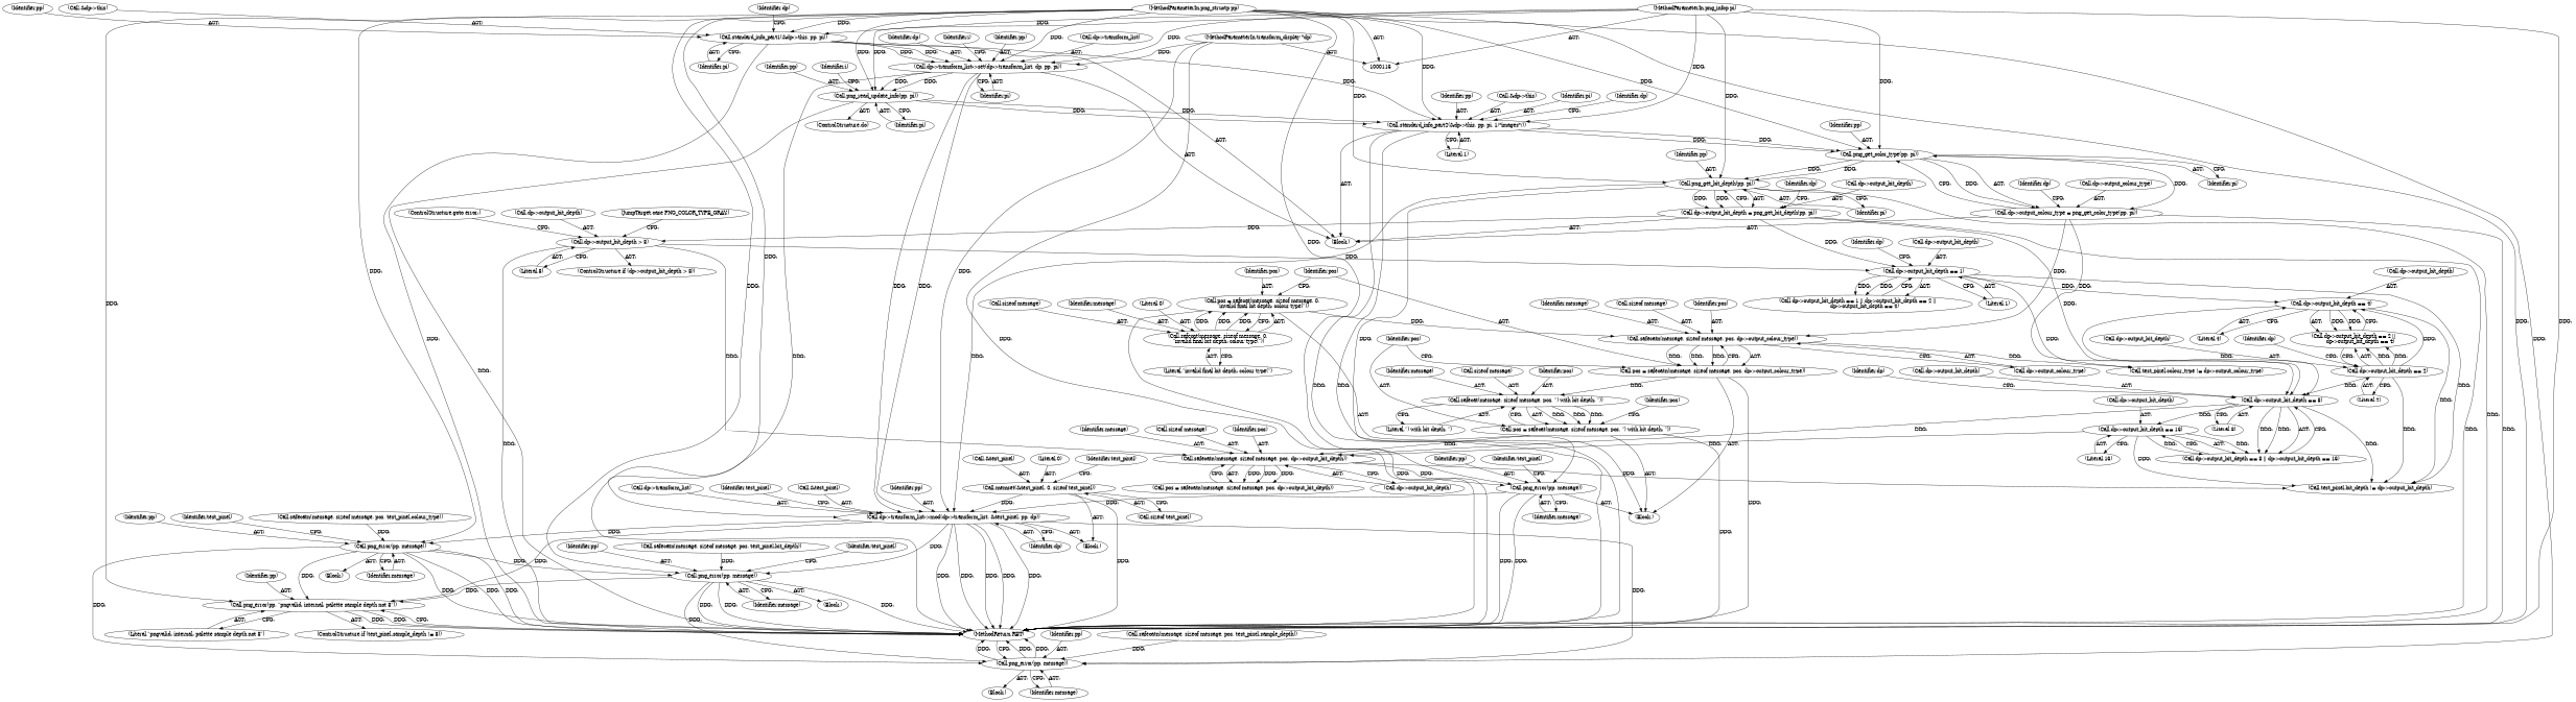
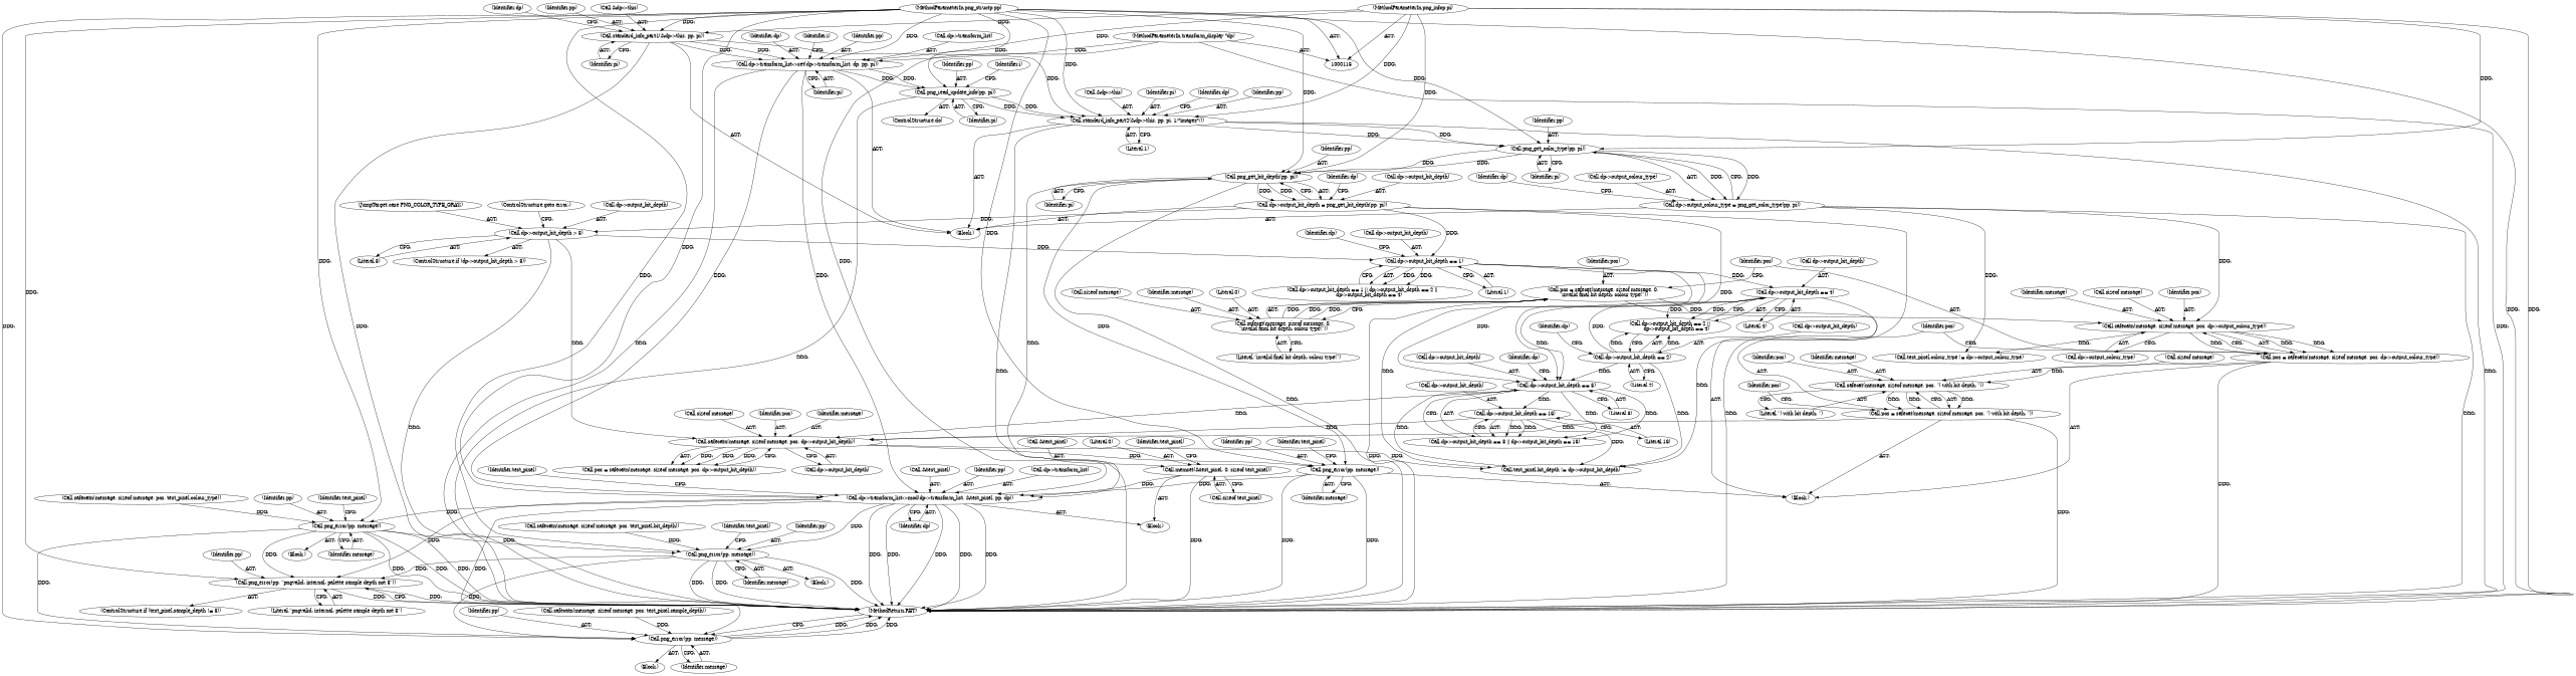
  digraph {
    n1 [label="(Call,dp->transform_list->mod(dp->transform_list, &test_pixel, pp, dp))"]
    n2 [label="(Call,png_error(pp, message))"]
    n3 [label="(Call,png_error(pp, message))"]
    n4 [label="(Call,png_error(pp, \"pngvalid: internal: palette sample depth not 8\"))"]
    n5 [label="(Call,png_error(pp, message))"]
    n6 [label="(Block,)"]
    n7 [label="(Identifier,dp)"]
    n8 [label="(MethodReturn,RET)"]
    n9 [label="(Identifier,message)"]
    n10 [label="(Block,)"]
    n11 [label="(Identifier,message)"]
    n12 [label="(Block,)"]
    n13 [label="(Literal,\"pngvalid: internal: palette sample depth not 8\")"]
    n14 [label="(ControlStructure,if (test_pixel.sample_depth != 8))"]
    n15 [label="(Block,)"]
    n16 [label="(Identifier,message)"]
    n17 [label="(Call,dp->transform_list->set(dp->transform_list, dp, pp, pi))"]
    n18 [label="(Call,png_read_update_info(pp, pi))"]
    n19 [label="(Identifier,pi)"]
    n20 [label="(Block,)"]
    n21 [label="(Call,standard_info_part2(&dp->this, pp, pi, 1/*images*/))"]
    n22 [label="(ControlStructure,do)"]
    n23 [label="(Identifier,pi)"]
    n24 [label="(MethodParameterIn,transform_display *dp)"]
    1000116
    n26 [label="(Call,standard_info_part1(&dp->this, pp, pi))"]
    n27 [label="(Identifier,pi)"]
    n28 [label="(Call,png_get_color_type(pp, pi))"]
    n29 [label="(Literal,1)"]
    n30 [label="(MethodParameterIn,png_structp pp)"]
    n31 [label="(Call,png_get_bit_depth(pp, pi))"]
    n32 [label="(Call,png_error(pp, message))"]
    n33 [label="(Call,dp->output_bit_depth = png_get_bit_depth(pp, pi))"]
    n34 [label="(Identifier,pi)"]
    n35 [label="(Call,dp->output_colour_type = png_get_color_type(pp, pi))"]
    n36 [label="(Identifier,pi)"]
    n37 [label="(Block,)"]
    n38 [label="(Identifier,message)"]
    n39 [label="(MethodParameterIn,png_infop pi)"]
    n40 [label="(Call,memset(&test_pixel, 0, sizeof test_pixel))"]
    n41 [label="(Call,sizeof test_pixel)"]
    n42 [label="(Call,dp->output_bit_depth > 8)"]
    n43 [label="(Call,dp->output_bit_depth == 1)"]
    n44 [label="(Call,dp->output_bit_depth == 8)"]
    n45 [label="(Call,safecatn(message, sizeof message, pos, dp->output_colour_type))"]
    n46 [label="(Call,test_pixel.colour_type != dp->output_colour_type)"]
    n47 [label="(Call,safecatn(message, sizeof message, pos, dp->output_bit_depth))"]
    n48 [label="(Call,dp->output_bit_depth)"]
    n49 [label="(Call,test_pixel.bit_depth != dp->output_bit_depth)"]
    n50 [label="(Call,pos = safecatn(message, sizeof message, pos, dp->output_bit_depth))"]
    n51 [label="(Call,pos = safecat(message, sizeof message, pos, \") with bit depth: \"))"]
    n52 [label="(Call,safecat(message, sizeof message, pos, \") with bit depth: \"))"]
    n53 [label="(Literal,\") with bit depth: \")"]
    n54 [label="(Call,pos = safecatn(message, sizeof message, pos, dp->output_colour_type))"]
    n55 [label="(Call,dp->output_colour_type)"]
    n56 [label="(Call,pos = safecat(message, sizeof message, 0,\n \"invalid final bit depth: colour type(\"))"]
    n57 [label="(Call,safecat(message, sizeof message, 0,\n \"invalid final bit depth: colour type(\"))"]
    n58 [label="(Literal,\"invalid final bit depth: colour type(\")"]
    n59 [label="(ControlStructure,if (dp->output_bit_depth > 8))"]
    n60 [label="(Literal,8)"]
    n61 [label="(Literal,1)"]
    n62 [label="(Call,dp->output_bit_depth == 1 || dp->output_bit_depth == 2 ||\n         dp->output_bit_depth == 4)"]
    n63 [label="(Call,dp->output_bit_depth == 4)"]
    n64 [label="(Call,dp->output_bit_depth == 16)"]
    n65 [label="(Call,dp->output_bit_depth == 8 || dp->output_bit_depth == 16)"]
    n66 [label="(Literal,8)"]
    n67 [label="(Literal,16)"]
    n68 [label="(Call,dp->output_bit_depth == 2)"]
    n69 [label="(Literal,2)"]
    n70 [label="(Call,dp->output_bit_depth == 2 ||\n         dp->output_bit_depth == 4)"]
    n71 [label="(Literal,4)"]
    n72 [label="(Identifier,pp)"]
    n73 [label="(Identifier,pos)"]
    n74 [label="(Identifier,pp)"]
    n75 [label="(Identifier,pos)"]
    n76 [label="(Identifier,dp)"]
    n77 [label="(Identifier,pos)"]
    n78 [label="(JumpTarget,case PNG_COLOR_TYPE_GRAY:)"]
    n79 [label="(Call,dp->transform_list)"]
    n80 [label="(Identifier,pp)"]
    n81 [label="(Identifier,dp)"]
    n82 [label="(Identifier,test_pixel)"]
    n83 [label="(Call,safecatn(message, sizeof message, pos, test_pixel.bit_depth))"]
    n84 [label="(Identifier,pp)"]
    n85 [label="(Identifier,message)"]
    n86 [label="(Identifier,pp)"]
    n87 [label="(Call,dp->output_bit_depth)"]
    n88 [label="(Call,dp->output_bit_depth)"]
    n89 [label="(Identifier,dp)"]
    n90 [label="(Identifier,dp)"]
    n91 [label="(Identifier,dp)"]
    n92 [label="(Identifier,i)"]
    n93 [label="(Identifier,pp)"]
    n94 [label="(Call,&test_pixel)"]
    n95 [label="(Call,sizeof message)"]
    n96 [label="(Call,safecatn(message, sizeof message, pos, test_pixel.colour_type))"]
    n97 [label="(Identifier,message)"]
    n98 [label="(Call,&dp->this)"]
    n99 [label="(Identifier,test_pixel)"]
    n100 [label="(Call,dp->output_bit_depth)"]
    n101 [label="(Identifier,pp)"]
    n102 [label="(Identifier,dp)"]
    n103 [label="(Identifier,pp)"]
    n104 [label="(Call,dp->output_colour_type)"]
    n105 [label="(Call,&test_pixel)"]
    n106 [label="(Identifier,message)"]
    n107 [label="(ControlStructure,goto error;)"]
    n108 [label="(Identifier,pp)"]
    n109 [label="(Literal,0)"]
    n110 [label="(Identifier,pos)"]
    n111 [label="(Call,dp->output_bit_depth)"]
    n112 [label="(Call,dp->output_bit_depth)"]
    n113 [label="(Identifier,pp)"]
    n114 [label="(Identifier,pos)"]
    n115 [label="(Identifier,dp)"]
    n116 [label="(Identifier,pp)"]
    n117 [label="(Identifier,pi)"]
    n118 [label="(Call,&dp->this)"]
    n119 [label="(Identifier,pp)"]
    n120 [label="(Call,sizeof message)"]
    n121 [label="(Call,dp->transform_list)"]
    n122 [label="(Identifier,pos)"]
    n123 [label="(Identifier,test_pixel)"]
    n124 [label="(Identifier,i)"]
    n125 [label="(Call,sizeof message)"]
    n126 [label="(Call,dp->output_bit_depth)"]
    n127 [label="(Identifier,dp)"]
    n128 [label="(Identifier,message)"]
    n129 [label="(Call,safecatn(message, sizeof message, pos, test_pixel.sample_depth))"]
    n130 [label="(Identifier,pos)"]
    n131 [label="(Literal,0)"]
    n132 [label="(Call,sizeof message)"]
    n133 [label="(Identifier,test_pixel)"]
    n134 [label="(Call,dp->output_bit_depth)"]
    n135 [label="(Identifier,test_pixel)"]
    n1 -> n2 [label="DDG: "]
    n1 -> n3 [label="DDG: "]
    n1 -> n4 [label="DDG: "]
    n1 -> n5 [label="DDG: "]
    n1 -> n6 [label="AST: "]
    n1 -> n7 [label="CFG: "]
    n1 -> n8 [label="DDG: "]
    n1 -> n8 [label="DDG: "]
    n1 -> n8 [label="DDG: "]
    n1 -> n8 [label="DDG: "]
    n1 -> n8 [label="DDG: "]
    n2 -> n3 [label="DDG: "]
    n2 -> n4 [label="DDG: "]
    n2 -> n5 [label="DDG: "]
    n2 -> n8 [label="DDG: "]
    n2 -> n8 [label="DDG: "]
    n2 -> n8 [label="DDG: "]
    n2 -> n9 [label="CFG: "]
    n2 -> n10 [label="AST: "]
    n3 -> n4 [label="DDG: "]
    n3 -> n5 [label="DDG: "]
    n3 -> n8 [label="DDG: "]
    n3 -> n8 [label="DDG: "]
    n3 -> n8 [label="DDG: "]
    n3 -> n11 [label="CFG: "]
    n3 -> n12 [label="AST: "]
    n4 -> n8 [label="DDG: "]
    n4 -> n8 [label="DDG: "]
    n4 -> n13 [label="CFG: "]
    n4 -> n14 [label="AST: "]
    n5 -> n8 [label="DDG: "]
    n5 -> n8 [label="DDG: "]
    n5 -> n8 [label="DDG: "]
    n5 -> n15 [label="AST: "]
    n5 -> n16 [label="CFG: "]
    n7 -> n1 [label="AST: "]
    n8 -> n4 [label="CFG: "]
    n8 -> n5 [label="CFG: "]
    n9 -> n2 [label="AST: "]
    n11 -> n3 [label="AST: "]
    n13 -> n4 [label="AST: "]
    n16 -> n5 [label="AST: "]
    n17 -> n1 [label="DDG: "]
    n17 -> n1 [label="DDG: "]
    n17 -> n8 [label="DDG: "]
    n17 -> n18 [label="DDG: "]
    n17 -> n18 [label="DDG: "]
    n17 -> n19 [label="CFG: "]
    n17 -> n20 [label="AST: "]
    n18 -> n8 [label="DDG: "]
    n18 -> n21 [label="DDG: "]
    n18 -> n21 [label="DDG: "]
    n18 -> n22 [label="AST: "]
    n18 -> n23 [label="CFG: "]
    n19 -> n17 [label="AST: "]
    n21 -> n8 [label="DDG: "]
    n21 -> n8 [label="DDG: "]
    n21 -> n20 [label="AST: "]
    n21 -> n28 [label="DDG: "]
    n21 -> n28 [label="DDG: "]
    n21 -> n29 [label="CFG: "]
    n23 -> n18 [label="AST: "]
    n24 -> n1 [label="DDG: "]
    n24 -> n8 [label="DDG: "]
    n24 -> n17 [label="DDG: "]
    n24 -> 1000116 [label="AST: "]
    n26 -> n8 [label="DDG: "]
    n26 -> n17 [label="DDG: "]
    n26 -> n17 [label="DDG: "]
    n26 -> n20 [label="AST: "]
    n26 -> n21 [label="DDG: "]
    n26 -> n27 [label="CFG: "]
    n27 -> n26 [label="AST: "]
    n28 -> n31 [label="DDG: "]
    n28 -> n31 [label="DDG: "]
    n28 -> n35 [label="AST: "]
    n28 -> n35 [label="DDG: "]
    n28 -> n35 [label="DDG: "]
    n28 -> n36 [label="CFG: "]
    n29 -> n21 [label="AST: "]
    n30 -> n1 [label="DDG: "]
    n30 -> n2 [label="DDG: "]
    n30 -> n3 [label="DDG: "]
    n30 -> n4 [label="DDG: "]
    n30 -> n5 [label="DDG: "]
    n30 -> n8 [label="DDG: "]
    n30 -> n17 [label="DDG: "]
    n30 -> n18 [label="DDG: "]
    n30 -> n21 [label="DDG: "]
    n30 -> 1000116 [label="AST: "]
    n30 -> n26 [label="DDG: "]
    n30 -> n28 [label="DDG: "]
    n30 -> n31 [label="DDG: "]
    n30 -> n32 [label="DDG: "]
    n31 -> n1 [label="DDG: "]
    n31 -> n8 [label="DDG: "]
    n31 -> n32 [label="DDG: "]
    n31 -> n33 [label="AST: "]
    n31 -> n33 [label="DDG: "]
    n31 -> n33 [label="DDG: "]
    n31 -> n34 [label="CFG: "]
    n32 -> n1 [label="DDG: "]
    n32 -> n8 [label="DDG: "]
    n32 -> n8 [label="DDG: "]
    n32 -> n37 [label="AST: "]
    n32 -> n38 [label="CFG: "]
    n33 -> n8 [label="DDG: "]
    n33 -> n20 [label="AST: "]
    n33 -> n31 [label="CFG: "]
    n33 -> n42 [label="DDG: "]
    n33 -> n43 [label="DDG: "]
    n33 -> n44 [label="DDG: "]
    n34 -> n31 [label="AST: "]
    n35 -> n8 [label="DDG: "]
    n35 -> n20 [label="AST: "]
    n35 -> n28 [label="CFG: "]
    n35 -> n45 [label="DDG: "]
    n35 -> n46 [label="DDG: "]
    n36 -> n28 [label="AST: "]
    n38 -> n32 [label="AST: "]
    n39 -> n8 [label="DDG: "]
    n39 -> n17 [label="DDG: "]
-   n39 -> n18 [label="DDG: "]
    n39 -> n21 [label="DDG: "]
    n39 -> 1000116 [label="AST: "]
    n39 -> n26 [label="DDG: "]
    n39 -> n28 [label="DDG: "]
    n39 -> n31 [label="DDG: "]
    n40 -> n1 [label="DDG: "]
    n40 -> n6 [label="AST: "]
    n40 -> n8 [label="DDG: "]
    n40 -> n41 [label="CFG: "]
    n41 -> n40 [label="AST: "]
    n42 -> n8 [label="DDG: "]
    n42 -> n43 [label="DDG: "]
    n42 -> n47 [label="DDG: "]
    n42 -> n59 [label="AST: "]
    n42 -> n60 [label="CFG: "]
    n43 -> n44 [label="DDG: "]
    n43 -> n49 [label="DDG: "]
    n43 -> n61 [label="CFG: "]
    n43 -> n62 [label="AST: "]
    n43 -> n62 [label="DDG: "]
    n43 -> n62 [label="DDG: "]
    n43 -> n63 [label="DDG: "]
    n44 -> n47 [label="DDG: "]
    n44 -> n49 [label="DDG: "]
    n44 -> n64 [label="DDG: "]
    n44 -> n65 [label="AST: "]
    n44 -> n65 [label="DDG: "]
    n44 -> n65 [label="DDG: "]
    n44 -> n66 [label="CFG: "]
    n45 -> n46 [label="DDG: "]
    n45 -> n54 [label="AST: "]
    n45 -> n54 [label="DDG: "]
    n45 -> n54 [label="DDG: "]
    n45 -> n54 [label="DDG: "]
    n45 -> n55 [label="CFG: "]
    n47 -> n32 [label="DDG: "]
    n47 -> n48 [label="CFG: "]
    n47 -> n49 [label="DDG: "]
    n47 -> n50 [label="AST: "]
    n47 -> n50 [label="DDG: "]
    n47 -> n50 [label="DDG: "]
    n47 -> n50 [label="DDG: "]
    n48 -> n47 [label="AST: "]
    n50 -> n47 [label="CFG: "]
    n51 -> n8 [label="DDG: "]
    n51 -> n37 [label="AST: "]
    n51 -> n47 [label="DDG: "]
    n51 -> n52 [label="CFG: "]
    n52 -> n51 [label="AST: "]
    n52 -> n51 [label="DDG: "]
    n52 -> n51 [label="DDG: "]
    n52 -> n51 [label="DDG: "]
    n52 -> n53 [label="CFG: "]
    n53 -> n52 [label="AST: "]
    n54 -> n8 [label="DDG: "]
    n54 -> n37 [label="AST: "]
    n54 -> n45 [label="CFG: "]
    n54 -> n52 [label="DDG: "]
    n55 -> n45 [label="AST: "]
    n56 -> n8 [label="DDG: "]
    n56 -> n37 [label="AST: "]
    n56 -> n45 [label="DDG: "]
    n56 -> n57 [label="CFG: "]
    n57 -> n56 [label="AST: "]
    n57 -> n56 [label="DDG: "]
    n57 -> n56 [label="DDG: "]
    n57 -> n56 [label="DDG: "]
    n57 -> n58 [label="CFG: "]
    n58 -> n57 [label="AST: "]
    n60 -> n42 [label="AST: "]
    n61 -> n43 [label="AST: "]
    n62 -> n43 [label="CFG: "]
    n63 -> n44 [label="DDG: "]
    n63 -> n49 [label="DDG: "]
    n63 -> n70 [label="AST: "]
    n63 -> n70 [label="DDG: "]
    n63 -> n70 [label="DDG: "]
    n63 -> n71 [label="CFG: "]
    n64 -> n47 [label="DDG: "]
    n64 -> n49 [label="DDG: "]
    n64 -> n65 [label="AST: "]
    n64 -> n65 [label="DDG: "]
    n64 -> n65 [label="DDG: "]
    n64 -> n67 [label="CFG: "]
    n65 -> n44 [label="CFG: "]
    n65 -> n64 [label="CFG: "]
    n66 -> n44 [label="AST: "]
    n67 -> n64 [label="AST: "]
    n68 -> n44 [label="DDG: "]
    n68 -> n49 [label="DDG: "]
    n68 -> n63 [label="DDG: "]
    n68 -> n69 [label="CFG: "]
    n68 -> n70 [label="AST: "]
    n68 -> n70 [label="DDG: "]
    n68 -> n70 [label="DDG: "]
    n69 -> n68 [label="AST: "]
    n70 -> n63 [label="CFG: "]
    n70 -> n68 [label="CFG: "]
    n71 -> n63 [label="AST: "]
    n72 -> n17 [label="AST: "]
    n73 -> n56 [label="AST: "]
    n74 -> n3 [label="AST: "]
    n75 -> n51 [label="CFG: "]
    n76 -> n68 [label="CFG: "]
    n77 -> n47 [label="AST: "]
-   n78 -> n42 [label="CFG: "]
+   n78 -> n42 [label="AST: "]
    n79 -> n17 [label="AST: "]
    n80 -> n5 [label="AST: "]
    n81 -> n17 [label="AST: "]
    n82 -> n32 [label="CFG: "]
    n83 -> n3 [label="DDG: "]
    n84 -> n31 [label="AST: "]
    n85 -> n52 [label="AST: "]
    n86 -> n28 [label="AST: "]
    n87 -> n33 [label="AST: "]
    n88 -> n43 [label="AST: "]
    n89 -> n43 [label="CFG: "]
    n90 -> n21 [label="CFG: "]
    n91 -> n44 [label="CFG: "]
    n92 -> n17 [label="CFG: "]
    n93 -> n21 [label="AST: "]
    n94 -> n1 [label="AST: "]
    n95 -> n57 [label="AST: "]
    n96 -> n2 [label="DDG: "]
    n97 -> n57 [label="AST: "]
    n98 -> n21 [label="AST: "]
    n99 -> n3 [label="CFG: "]
    n100 -> n64 [label="AST: "]
    n101 -> n2 [label="AST: "]
    n102 -> n35 [label="CFG: "]
    n103 -> n4 [label="AST: "]
    n104 -> n35 [label="AST: "]
    n105 -> n40 [label="AST: "]
    n106 -> n47 [label="AST: "]
    n107 -> n42 [label="CFG: "]
    n108 -> n1 [label="AST: "]
    n109 -> n40 [label="AST: "]
    n110 -> n54 [label="AST: "]
    n110 -> n56 [label="CFG: "]
    n111 -> n44 [label="AST: "]
    n112 -> n68 [label="AST: "]
    n113 -> n26 [label="AST: "]
    n114 -> n51 [label="AST: "]
    n114 -> n54 [label="CFG: "]
    n115 -> n33 [label="CFG: "]
    n116 -> n18 [label="AST: "]
    n117 -> n21 [label="AST: "]
    n118 -> n26 [label="AST: "]
    n119 -> n32 [label="AST: "]
    n120 -> n47 [label="AST: "]
    n121 -> n1 [label="AST: "]
    n122 -> n45 [label="AST: "]
    n123 -> n1 [label="CFG: "]
    n124 -> n18 [label="CFG: "]
    n125 -> n52 [label="AST: "]
    n126 -> n42 [label="AST: "]
    n127 -> n26 [label="CFG: "]
    n128 -> n45 [label="AST: "]
    n129 -> n5 [label="DDG: "]
    n130 -> n52 [label="AST: "]
    n131 -> n57 [label="AST: "]
    n132 -> n45 [label="AST: "]
    n133 -> n2 [label="CFG: "]
    n134 -> n63 [label="AST: "]
    n135 -> n40 [label="CFG: "]
  }
